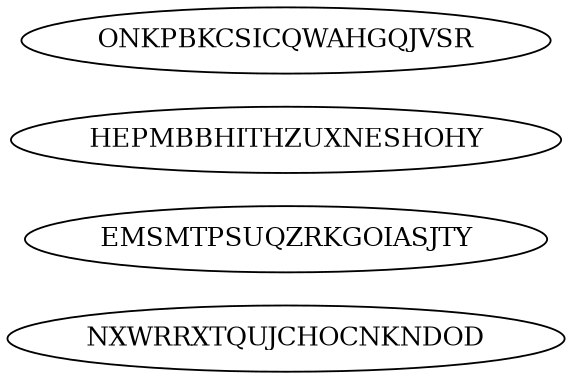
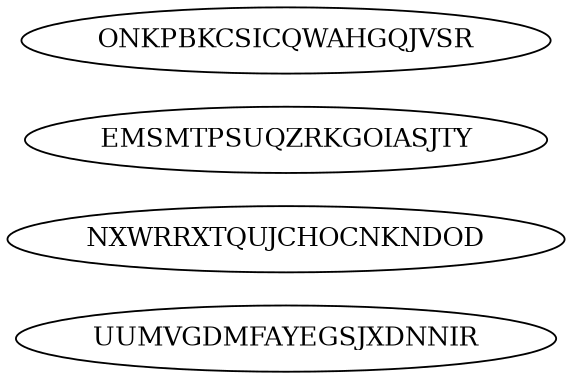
  digraph {
    rankdir=LR
+   UUMVGDMFAYEGSJXDNNIR [Weight=15]
    NXWRRXTQUJCHOCNKNDOD [Weight=12]
    EMSMTPSUQZRKGOIASJTY [Weight=13]
-   HEPMBBHITHZUXNESHOHY [Weight=11]
    ONKPBKCSICQWAHGQJVSR [Weight=16]
  }
